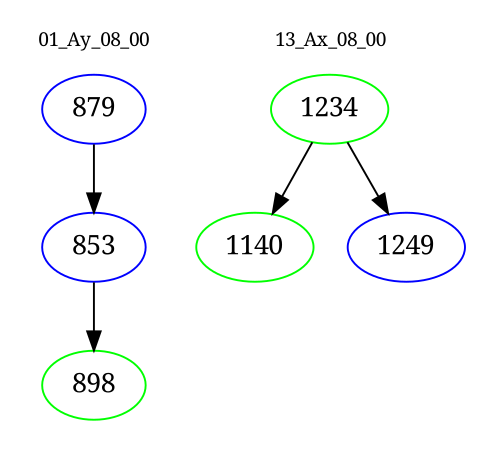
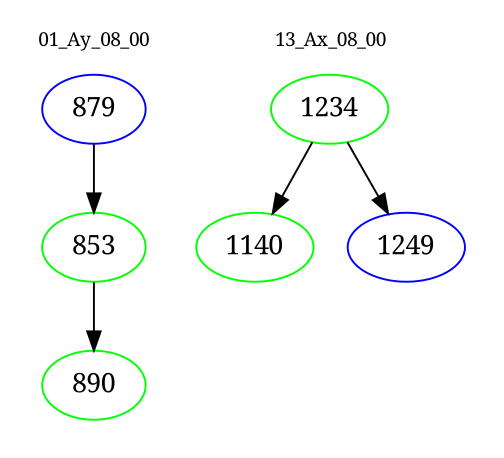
  digraph {
    fontname="Noto Serif"
    node [color=green fontname="Noto Serif"]
    edge [color=black fontname="Noto Serif"]
-   n1 [color=blue label=853]
-   n2 [label=898]
+   n1 [label=853]
+   n2 [label=890]
    n3 [color=blue label=879]
    n4 [label=1234]
    n5 [label=1140]
    n6 [color=blue label=1249]
    subgraph cluster_1 {
      color=white
      fontsize=10
      label="01_Ay_08_00"
      n1
      n2
      n3
    }
    subgraph cluster_2 {
      color=white
      fontsize=10
      label="13_Ax_08_00"
      n4
      n5
      n6
    }
    n1 -> n2
    n3 -> n1
    n4 -> n5
    n4 -> n6
  }
